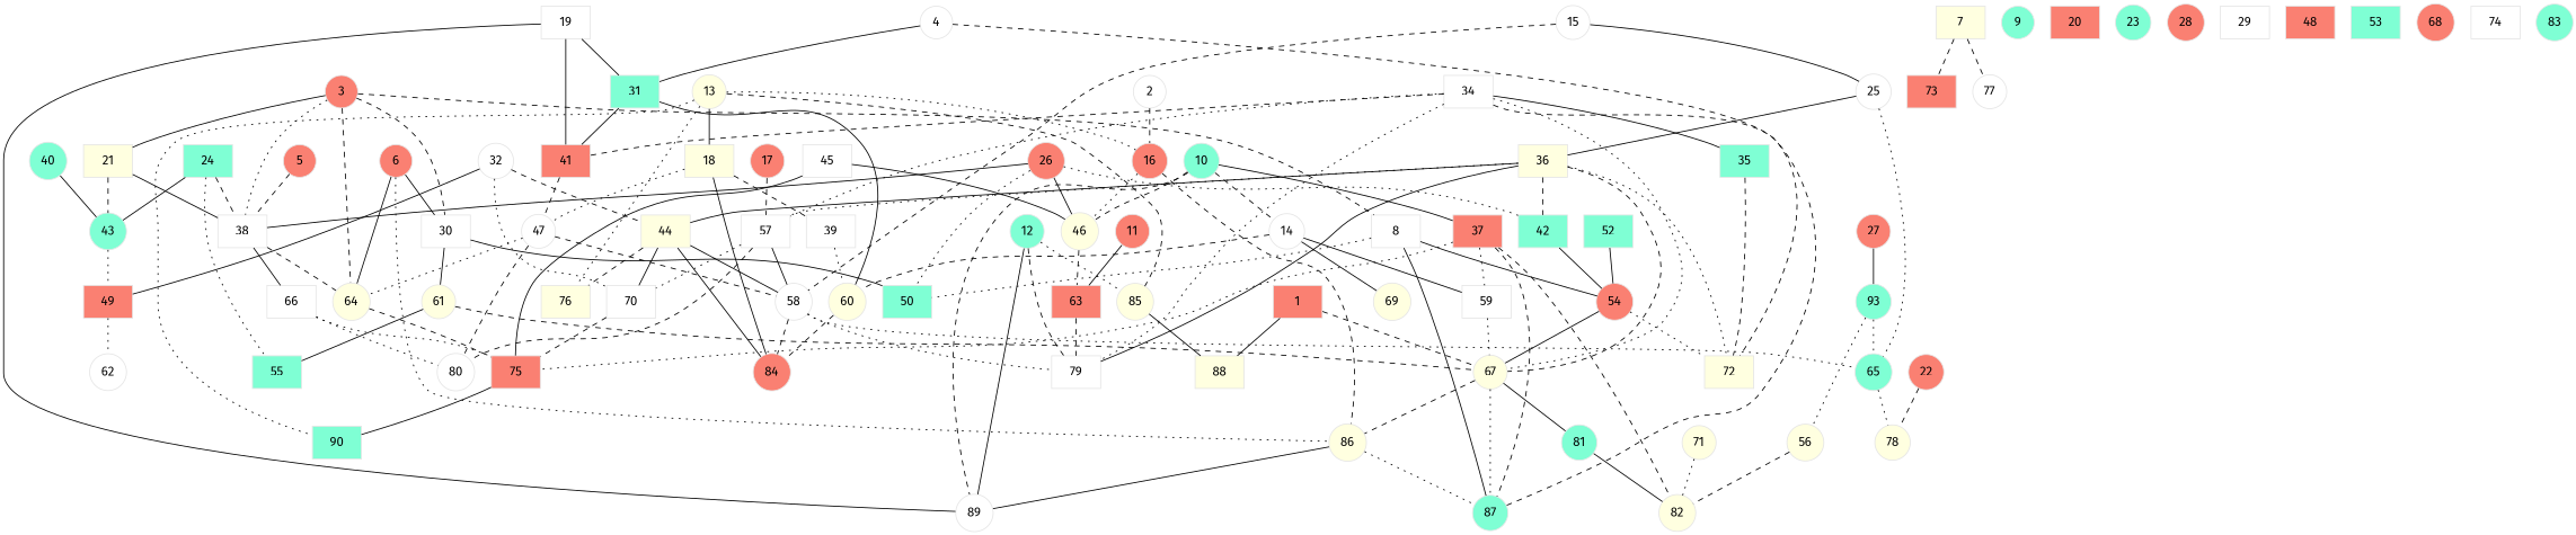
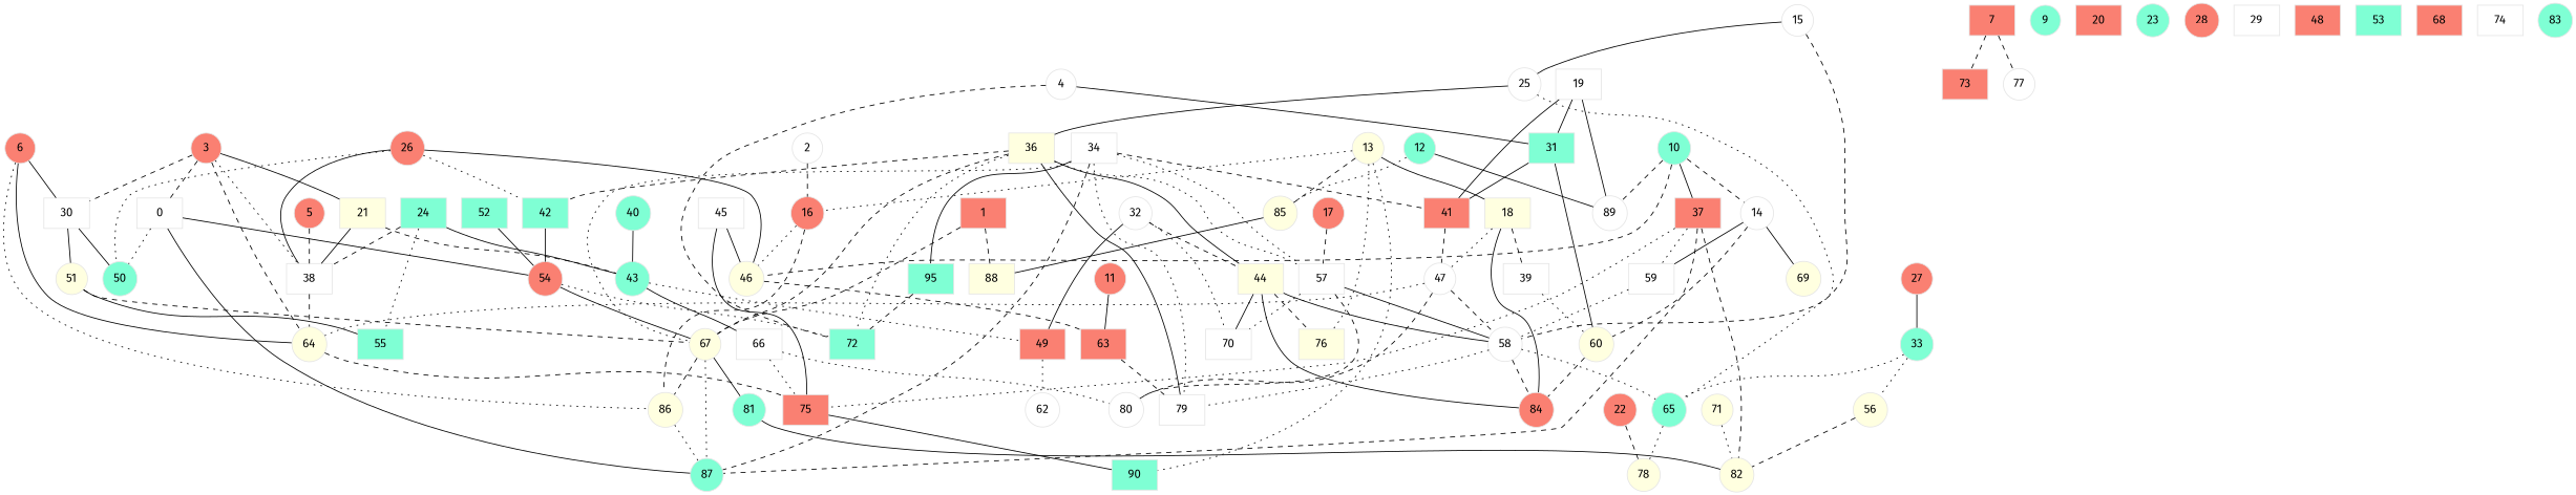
  graph {
    fontname="Fira Sans"
    node [color=gray90 fillcolor=white fontname="Fira Sans" shape=circle style=filled]
    edge [fontname="Fira Sans" style=solid]
    1 [fillcolor=salmon shape=box]
    67 [fillcolor=lightyellow]
    88 [fillcolor=lightyellow shape=box]
    86 [fillcolor=lightyellow]
    87 [fillcolor=aquamarine]
    81 [fillcolor=aquamarine]
    16 [fillcolor=salmon]
    2
    46 [fillcolor=lightyellow]
    78 [fillcolor=lightyellow]
    3 [fillcolor=salmon]
-   8 [shape=box]
+   8 [shape=box label=0]
    21 [fillcolor=lightyellow shape=box]
    30 [shape=box]
    38 [shape=box]
    64 [fillcolor=lightyellow]
-   50 [fillcolor=aquamarine shape=box]
+   50 [fillcolor=aquamarine]
    54 [fillcolor=salmon]
    43 [fillcolor=aquamarine]
-   51 [fillcolor=lightyellow label=61]
+   51 [fillcolor=lightyellow]
    75 [fillcolor=salmon shape=box]
    31 [fillcolor=aquamarine shape=box]
    4
-   72 [fillcolor=lightyellow shape=box]
+   72 [fillcolor=aquamarine shape=box]
    60 [fillcolor=lightyellow]
    41 [fillcolor=salmon shape=box]
    5 [fillcolor=salmon]
    6 [fillcolor=salmon]
    89
-   7 [fillcolor=lightyellow shape=box]
+   7 [fillcolor=salmon shape=box]
    73 [fillcolor=salmon shape=box]
    77
    9 [fillcolor=aquamarine]
    10 [fillcolor=aquamarine]
    14
    37 [fillcolor=salmon shape=box]
    59 [shape=box]
    69 [fillcolor=lightyellow]
    82 [fillcolor=lightyellow]
    63 [fillcolor=salmon shape=box]
    11 [fillcolor=salmon]
    79 [shape=box]
    12 [fillcolor=aquamarine]
    85 [fillcolor=lightyellow]
    13 [fillcolor=lightyellow]
    18 [fillcolor=lightyellow shape=box]
    76 [fillcolor=lightyellow shape=box]
    90 [fillcolor=aquamarine shape=box]
    39 [shape=box]
    47
    84 [fillcolor=salmon]
    15
    25
    58
    36 [fillcolor=lightyellow shape=box]
    65 [fillcolor=aquamarine]
    17 [fillcolor=salmon]
    57 [shape=box]
    70 [shape=box]
    80
    19 [shape=box]
    20 [fillcolor=salmon shape=box]
    49 [fillcolor=salmon shape=box]
    66 [shape=box]
    22 [fillcolor=salmon]
    23 [fillcolor=aquamarine]
    24 [fillcolor=aquamarine shape=box]
    55 [fillcolor=aquamarine shape=box]
    42 [fillcolor=aquamarine shape=box]
    44 [fillcolor=lightyellow shape=box]
    26 [fillcolor=salmon]
    27 [fillcolor=salmon]
-   33 [fillcolor=aquamarine label=93]
+   33 [fillcolor=aquamarine]
    56 [fillcolor=lightyellow]
    28 [fillcolor=salmon]
    29 [shape=box]
    32
    62
    34 [shape=box]
-   35 [fillcolor=aquamarine shape=box]
+   35 [fillcolor=aquamarine shape=box label=95]
    40 [fillcolor=aquamarine]
    45 [shape=box]
    48 [fillcolor=salmon shape=box]
    52 [fillcolor=aquamarine shape=box]
    53 [fillcolor=aquamarine shape=box]
-   68 [fillcolor=salmon]
+   68 [fillcolor=salmon shape=box]
    71 [fillcolor=lightyellow]
    74 [shape=box]
    83 [fillcolor=aquamarine]
    1 -- 67 [style=dashed]
-   1 -- 88
+   1 -- 88 [style=dashed]
    67 -- 86 [style=dashed]
    67 -- 87 [style=dotted]
    67 -- 81
    86 -- 87 [style=dotted]
-   86 -- 89
    81 -- 82
    16 -- 86 [style=dashed]
    16 -- 46 [style=dotted]
    2 -- 16 [style=dashed]
    46 -- 63 [style=dashed]
    3 -- 8 [style=dashed]
    3 -- 21
    3 -- 30 [style=dashed]
    3 -- 38 [style=dotted]
    3 -- 64 [style=dashed]
    8 -- 87
    8 -- 50 [style=dotted]
    8 -- 54
    21 -- 38
    21 -- 43 [style=dashed]
    30 -- 50
    30 -- 51
    38 -- 64 [style=dashed]
    64 -- 75 [style=dashed]
    54 -- 67
    54 -- 72 [style=dotted]
    43 -- 49 [style=dotted]
-   38 -- 66
+   43 -- 66
    51 -- 67 [style=dashed]
    51 -- 55
    75 -- 90
    31 -- 60
    31 -- 41
    4 -- 31
    4 -- 72 [style=dashed]
    60 -- 84 [style=dashed]
    41 -- 47 [style=dashed]
    5 -- 38 [style=dashed]
    6 -- 86 [style=dotted]
    6 -- 30
    6 -- 64
    7 -- 73 [style=dashed]
    7 -- 77 [style=dashed]
    10 -- 46 [style=dashed]
    10 -- 89 [style=dashed]
    10 -- 14 [style=dashed]
    10 -- 37
    14 -- 60 [style=dashed]
    14 -- 59
    14 -- 69
    37 -- 87 [style=dashed]
    37 -- 75 [style=dotted]
    37 -- 59 [style=dotted]
    37 -- 82 [style=dashed]
-   59 -- 67 [style=dotted]
+   59 -- 58 [style=dotted]
    63 -- 79 [style=dashed]
    11 -- 63
    12 -- 89
-   12 -- 79 [style=dashed]
    12 -- 85 [style=dotted]
    85 -- 88
    13 -- 16 [style=dotted]
    13 -- 85 [style=dashed]
    13 -- 18
    13 -- 76 [style=dotted]
    13 -- 90 [style=dotted]
    18 -- 39 [style=dashed]
    18 -- 47 [style=dotted]
    18 -- 84
    39 -- 60 [style=dotted]
    47 -- 64 [style=dotted]
    47 -- 58 [style=dashed]
    47 -- 80 [style=dashed]
    15 -- 25
    15 -- 58 [style=dashed]
    25 -- 36
    25 -- 65 [style=dotted]
    58 -- 79 [style=dotted]
    58 -- 84 [style=dashed]
    58 -- 65 [style=dotted]
    36 -- 67 [style=dashed]
    36 -- 72 [style=dotted]
    36 -- 79
    36 -- 57 [style=dotted]
    36 -- 42 [style=dashed]
    36 -- 44
    65 -- 78 [style=dotted]
    17 -- 57 [style=dashed]
    57 -- 58
    57 -- 70 [style=dotted]
    57 -- 80 [style=dashed]
-   70 -- 75 [style=dashed]
    19 -- 31
    19 -- 41
    19 -- 89
    49 -- 62 [style=dotted]
    66 -- 75 [style=dotted]
    66 -- 80 [style=dotted]
    22 -- 78 [style=dashed]
    24 -- 38 [style=dashed]
    24 -- 43
    24 -- 55 [style=dotted]
    42 -- 54
    44 -- 76 [style=dashed]
    44 -- 84
    44 -- 58
    44 -- 70
    26 -- 46
    26 -- 38
    26 -- 50 [style=dotted]
    26 -- 42 [style=dotted]
    27 -- 33
    33 -- 65 [style=dotted]
    33 -- 56 [style=dotted]
    56 -- 82 [style=dashed]
    32 -- 70 [style=dotted]
    32 -- 49
    32 -- 44 [style=dashed]
    34 -- 67 [style=dotted]
    34 -- 87 [style=dashed]
    34 -- 41 [style=dashed]
    34 -- 79 [style=dotted]
    34 -- 57 [style=dotted]
    34 -- 35
    35 -- 72 [style=dashed]
    40 -- 43
    45 -- 46
    45 -- 75
    52 -- 54
    71 -- 82 [style=dotted]
  }
